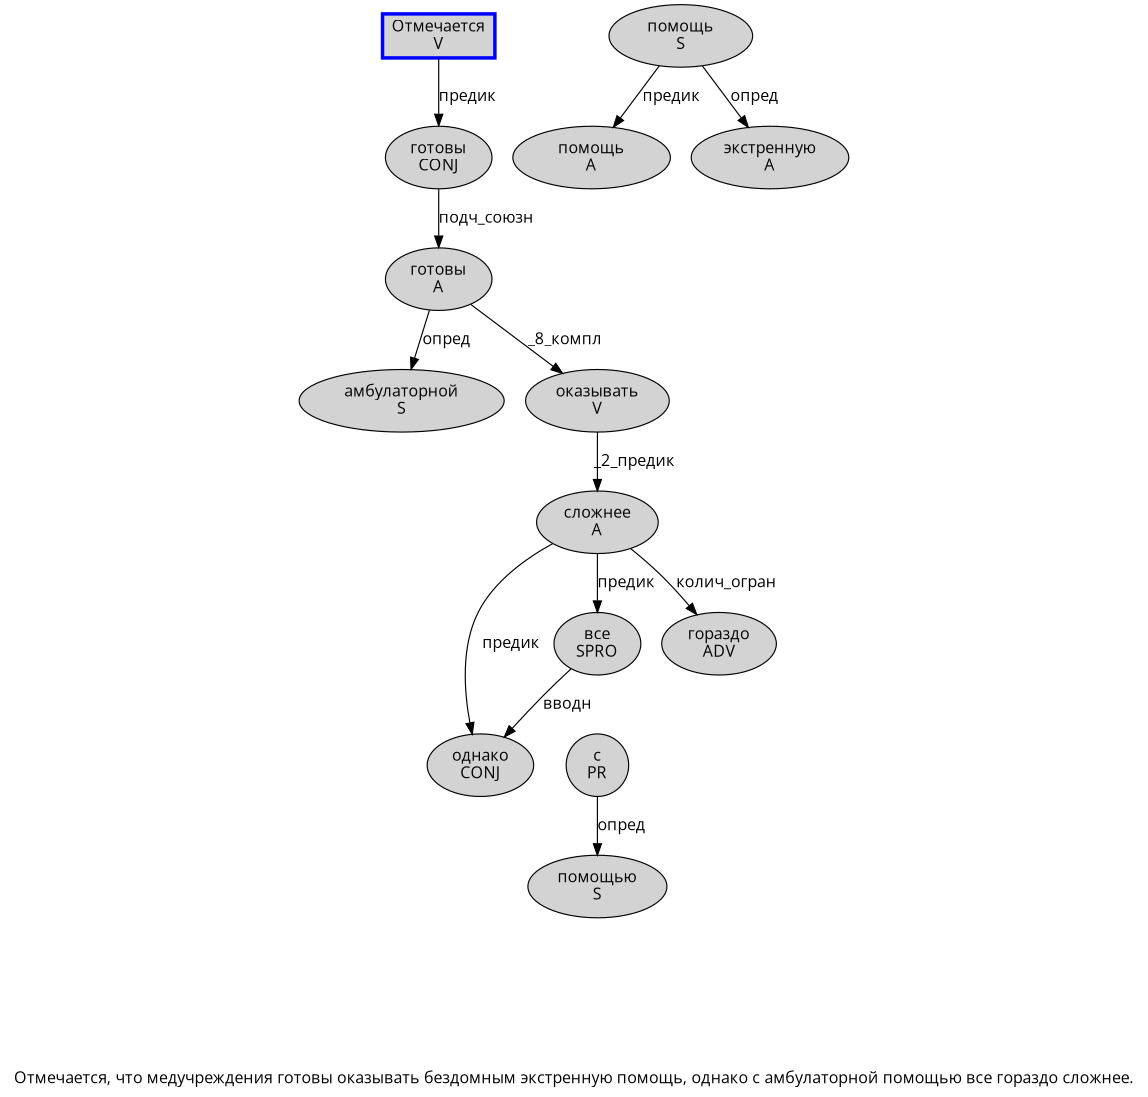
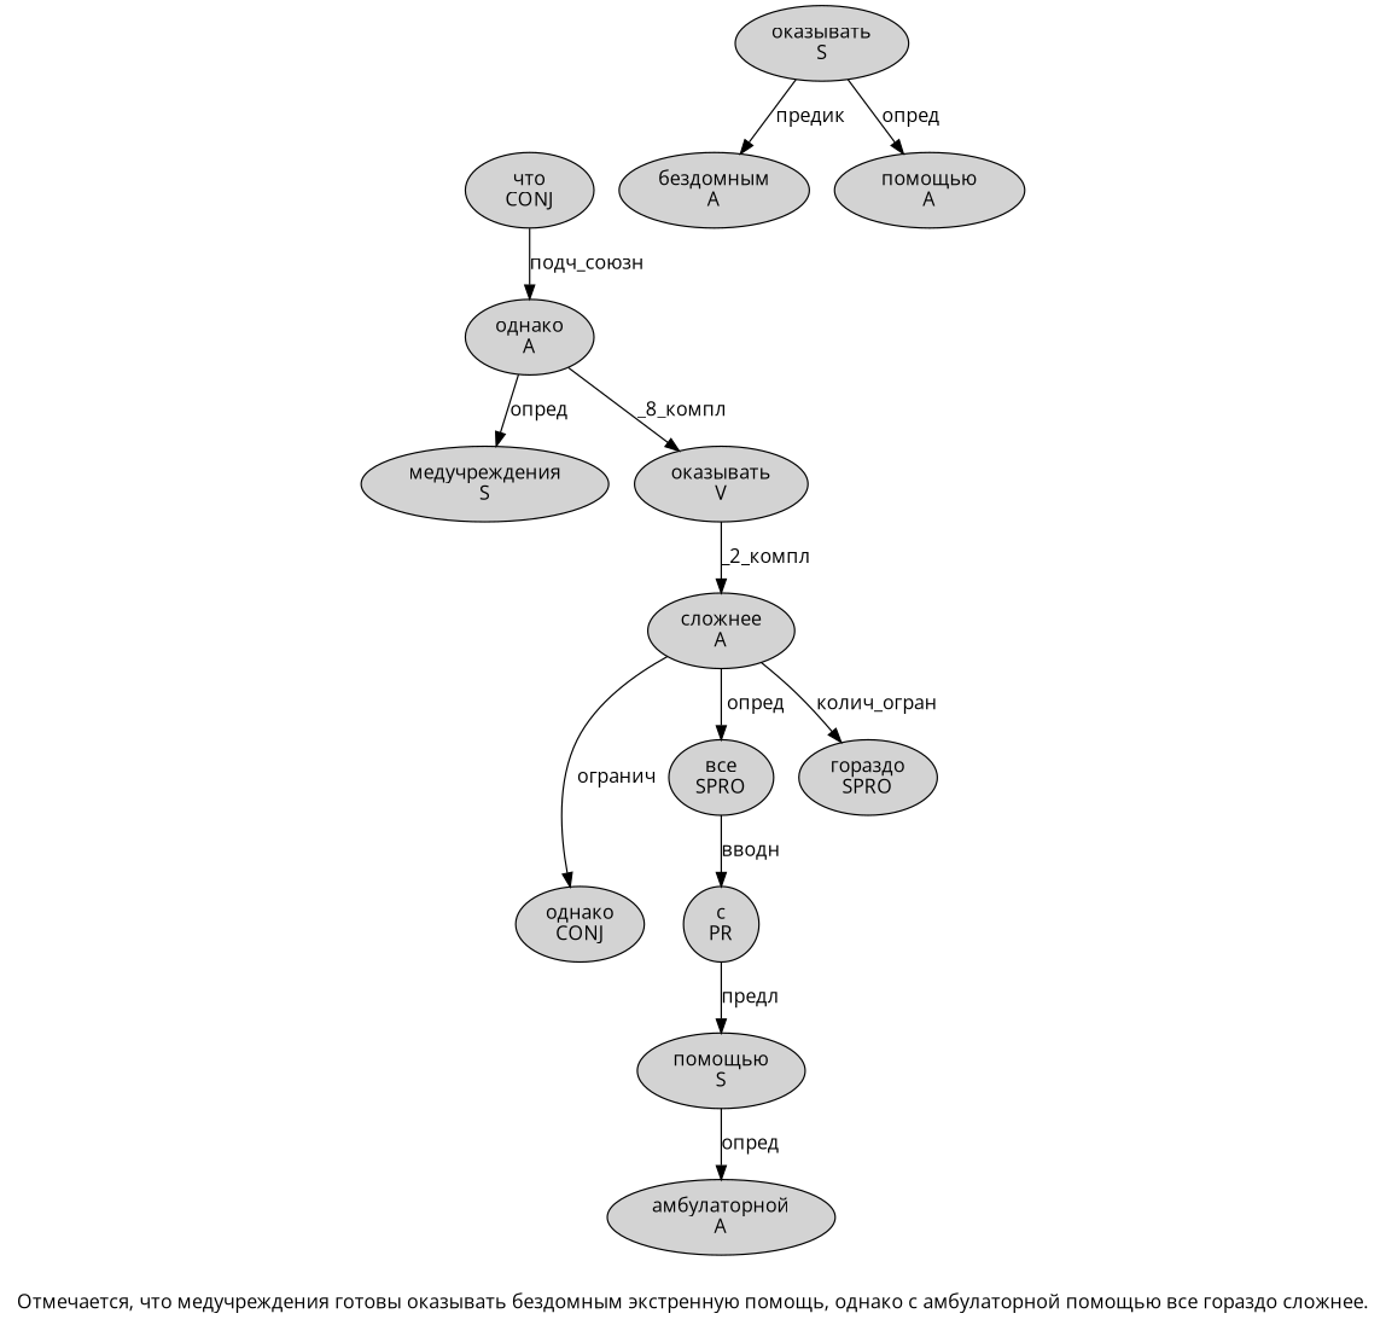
  digraph {
    fontname="Open Sans"
    label="Отмечается, что медучреждения готовы оказывать бездомным экстренную помощь, однако с амбулаторной помощью все гораздо сложнее."
    node [fillcolor=lightgray fontname="Open Sans" penwidth=1 shape=ellipse style=filled]
    edge [fontname="Open Sans"]
-   n1 [color=blue label="Отмечается\nV" penwidth=3 shape=box]
-   n2 [label="готовы\nCONJ"]
-   n3 [label="готовы\nA"]
-   n4 [label="амбулаторной\nS"]
+   n2 [label="что\nCONJ"]
+   n3 [label="однако\nA"]
+   n4 [label="медучреждения\nS"]
    n5 [label="оказывать\nV"]
    n6 [label="сложнее\nA"]
-   n7 [label="помощь\nS"]
-   n8 [label="помощь\nA"]
-   n9 [label="экстренную\nA"]
+   n7 [label="оказывать\nS"]
+   n8 [label="бездомным\nA"]
+   n9 [label="помощью\nA"]
    n10 [label="однако\nCONJ"]
    n11 [label="все\nSPRO"]
-   n12 [label="гораздо\nADV"]
+   n12 [label="гораздо\nSPRO"]
    n13 [label="с\nPR"]
    n14 [label="помощью\nS"]
-   n1 -> n2 [label="предик"]
+   n15 [label="амбулаторной\nA"]
    n2 -> n3 [label="подч_союзн"]
    n3 -> n4 [label="опред"]
    n3 -> n5 [label="_8_компл"]
-   n5 -> n6 [label="_2_предик"]
-   n6 -> n10 [label="предик"]
-   n6 -> n11 [label="предик"]
+   n5 -> n6 [label="_2_компл"]
+   n6 -> n10 [label="огранич"]
+   n6 -> n11 [label="опред"]
    n6 -> n12 [label="колич_огран"]
    n7 -> n8 [label="предик"]
    n7 -> n9 [label="опред"]
-   n11 -> n10 [label="вводн"]
-   n13 -> n14 [label="опред"]
+   n11 -> n13 [label="вводн"]
+   n13 -> n14 [label="предл"]
+   n14 -> n15 [label="опред"]
  }
